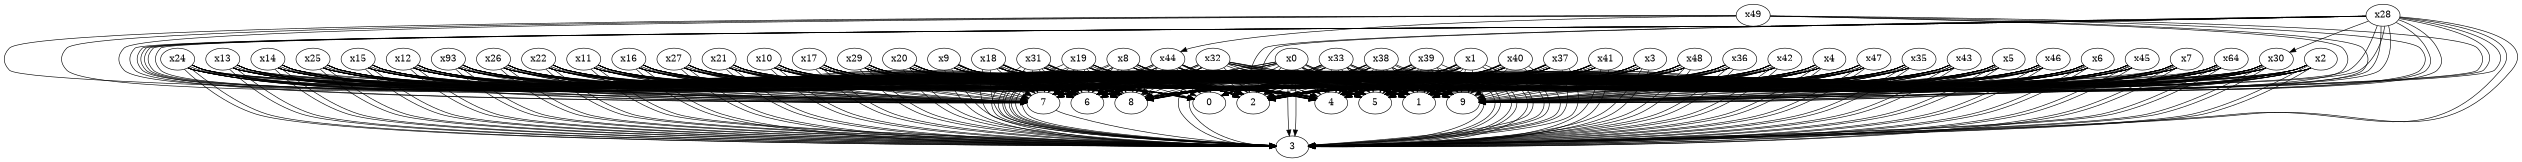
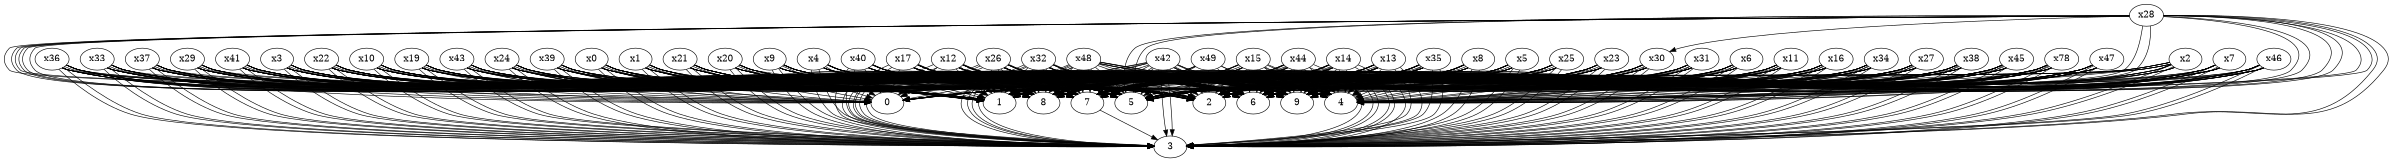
  digraph {
    x0
    0
    1
    2
    3
    4
    5
    6
    7
    8
    9
    x1
    x2
    x3
    x4
    x5
    x6
    x7
    x8
    x9
    x10
    x11
    x12
    x13
    x14
    x15
    x16
    x17
-   x18
+   x18 [label=x78]
    x19
    x20
    x21
    x22
-   x23 [label=x93]
+   x23
    x24
    x25
    x26
    x27
    x28
    x30
    x29
    x31
    x32
    x33
-   x34 [label=x64]
+   x34
    x35
    x36
    x37
    x38
    x39
    x40
    x41
    x42
    x43
    x44
    x45
    x46
    x47
    x48
    x49
    x0 -> 0
    x0 -> 1
    x0 -> 1
    x0 -> 2
    x0 -> 2
    x0 -> 3
    x0 -> 3
    x0 -> 4
    x0 -> 4
    x0 -> 5
    x0 -> 5
    x0 -> 6
    x0 -> 6
    x0 -> 7
    x0 -> 7
    x0 -> 8
    x0 -> 8
    x0 -> 9
    x0 -> 9
    7 -> 3
    x1 -> 0
    x1 -> 1
    x1 -> 1
    x1 -> 2
    x1 -> 2
    x1 -> 3
    x1 -> 3
    x1 -> 4
    x1 -> 4
    x1 -> 5
    x1 -> 5
    x1 -> 6
    x1 -> 6
    x1 -> 7
    x1 -> 7
    x1 -> 8
    x1 -> 8
    x1 -> 9
    x1 -> 9
    x2 -> 1
    x2 -> 1
    x2 -> 2
    x2 -> 2
    x2 -> 3
    x2 -> 3
    x2 -> 4
    x2 -> 4
    x2 -> 5
    x2 -> 5
    x2 -> 6
    x2 -> 6
    x2 -> 7
    x2 -> 7
    x2 -> 8
    x2 -> 8
    x2 -> 9
    x2 -> 9
    x3 -> 0
    x3 -> 1
    x3 -> 1
    x3 -> 2
    x3 -> 2
    x3 -> 3
    x3 -> 3
    x3 -> 4
    x3 -> 4
    x3 -> 5
    x3 -> 5
    x3 -> 6
    x3 -> 6
    x3 -> 7
    x3 -> 7
    x3 -> 8
    x3 -> 8
    x3 -> 9
    x3 -> 9
    x4 -> 0
    x4 -> 1
    x4 -> 1
    x4 -> 2
    x4 -> 2
    x4 -> 3
    x4 -> 3
    x4 -> 4
    x4 -> 4
    x4 -> 5
    x4 -> 5
    x4 -> 6
    x4 -> 6
    x4 -> 7
    x4 -> 7
    x4 -> 8
    x4 -> 8
    x4 -> 9
    x4 -> 9
    x5 -> 0
    x5 -> 1
    x5 -> 1
    x5 -> 2
    x5 -> 2
    x5 -> 3
    x5 -> 3
    x5 -> 4
    x5 -> 4
    x5 -> 5
    x5 -> 5
    x5 -> 6
    x5 -> 6
    x5 -> 7
    x5 -> 7
    x5 -> 8
    x5 -> 8
    x5 -> 9
    x5 -> 9
    x6 -> 0
    x6 -> 1
    x6 -> 1
    x6 -> 2
    x6 -> 2
    x6 -> 3
    x6 -> 3
    x6 -> 4
    x6 -> 4
    x6 -> 5
    x6 -> 5
    x6 -> 6
    x6 -> 6
    x6 -> 7
    x6 -> 7
    x6 -> 8
    x6 -> 8
    x6 -> 9
    x6 -> 9
-   x7 -> 0
    x7 -> 1
    x7 -> 1
    x7 -> 2
    x7 -> 2
    x7 -> 3
    x7 -> 3
    x7 -> 4
    x7 -> 4
    x7 -> 5
    x7 -> 5
    x7 -> 6
    x7 -> 6
    x7 -> 7
    x7 -> 7
    x7 -> 8
    x7 -> 8
    x7 -> 9
    x7 -> 9
    x8 -> 0
    x8 -> 1
    x8 -> 1
    x8 -> 2
    x8 -> 2
    x8 -> 3
    x8 -> 3
    x8 -> 4
    x8 -> 4
    x8 -> 5
    x8 -> 5
    x8 -> 6
    x8 -> 6
    x8 -> 7
    x8 -> 7
    x8 -> 8
    x8 -> 8
    x8 -> 9
    x8 -> 9
    x9 -> 0
    x9 -> 1
    x9 -> 1
    x9 -> 2
    x9 -> 2
    x9 -> 3
    x9 -> 3
    x9 -> 4
    x9 -> 4
    x9 -> 5
    x9 -> 5
    x9 -> 6
    x9 -> 6
    x9 -> 7
    x9 -> 7
    x9 -> 8
    x9 -> 8
    x9 -> 9
    x9 -> 9
    x10 -> 0
    x10 -> 1
    x10 -> 1
    x10 -> 2
    x10 -> 2
    x10 -> 3
    x10 -> 3
    x10 -> 4
    x10 -> 4
    x10 -> 5
    x10 -> 5
    x10 -> 6
    x10 -> 6
    x10 -> 7
    x10 -> 7
    x10 -> 8
    x10 -> 8
    x10 -> 9
    x10 -> 9
    x11 -> 0
    x11 -> 1
    x11 -> 1
    x11 -> 2
    x11 -> 2
    x11 -> 3
    x11 -> 3
    x11 -> 4
    x11 -> 4
    x11 -> 5
    x11 -> 5
    x11 -> 6
    x11 -> 6
    x11 -> 7
    x11 -> 7
    x11 -> 8
    x11 -> 8
    x11 -> 9
    x11 -> 9
    x12 -> 0
    x12 -> 1
    x12 -> 1
    x12 -> 2
    x12 -> 2
    x12 -> 3
    x12 -> 3
    x12 -> 4
    x12 -> 4
    x12 -> 5
    x12 -> 5
    x12 -> 6
    x12 -> 6
    x12 -> 7
    x12 -> 7
    x12 -> 8
    x12 -> 8
    x12 -> 9
    x12 -> 9
    x13 -> 0
    x13 -> 1
    x13 -> 1
    x13 -> 2
    x13 -> 2
    x13 -> 3
    x13 -> 3
    x13 -> 4
    x13 -> 4
    x13 -> 5
    x13 -> 5
    x13 -> 6
    x13 -> 6
    x13 -> 7
    x13 -> 7
    x13 -> 8
    x13 -> 8
    x13 -> 9
    x13 -> 9
    x14 -> 0
    x14 -> 1
    x14 -> 1
    x14 -> 2
    x14 -> 2
    x14 -> 3
    x14 -> 3
    x14 -> 4
    x14 -> 4
    x14 -> 5
    x14 -> 5
    x14 -> 6
    x14 -> 6
    x14 -> 7
    x14 -> 7
    x14 -> 8
    x14 -> 8
    x14 -> 9
    x14 -> 9
    x15 -> 0
    x15 -> 1
    x15 -> 1
    x15 -> 2
    x15 -> 2
    x15 -> 3
    x15 -> 3
    x15 -> 4
    x15 -> 4
    x15 -> 5
    x15 -> 5
    x15 -> 6
    x15 -> 6
    x15 -> 7
    x15 -> 7
    x15 -> 8
    x15 -> 8
    x15 -> 9
    x15 -> 9
    x16 -> 0
    x16 -> 1
    x16 -> 1
    x16 -> 2
    x16 -> 2
    x16 -> 3
    x16 -> 3
    x16 -> 4
    x16 -> 4
    x16 -> 5
    x16 -> 5
    x16 -> 6
    x16 -> 6
    x16 -> 7
    x16 -> 7
    x16 -> 8
    x16 -> 8
    x16 -> 9
    x16 -> 9
    x17 -> 0
    x17 -> 1
    x17 -> 1
    x17 -> 2
    x17 -> 2
    x17 -> 3
    x17 -> 3
    x17 -> 4
    x17 -> 4
    x17 -> 5
    x17 -> 5
    x17 -> 6
    x17 -> 6
    x17 -> 7
    x17 -> 7
    x17 -> 8
    x17 -> 8
    x17 -> 9
    x17 -> 9
    x18 -> 0
    x18 -> 1
    x18 -> 1
    x18 -> 2
    x18 -> 2
    x18 -> 3
    x18 -> 3
    x18 -> 4
    x18 -> 4
    x18 -> 5
    x18 -> 5
    x18 -> 6
    x18 -> 6
    x18 -> 7
    x18 -> 7
    x18 -> 8
    x18 -> 8
    x18 -> 9
    x18 -> 9
    x19 -> 0
    x19 -> 1
    x19 -> 1
    x19 -> 2
    x19 -> 2
    x19 -> 3
    x19 -> 3
    x19 -> 4
    x19 -> 4
    x19 -> 5
    x19 -> 5
    x19 -> 6
    x19 -> 6
    x19 -> 7
    x19 -> 7
    x19 -> 8
    x19 -> 8
    x19 -> 9
    x19 -> 9
    x20 -> 0
    x20 -> 1
    x20 -> 1
    x20 -> 2
    x20 -> 2
    x20 -> 3
    x20 -> 3
    x20 -> 4
    x20 -> 4
    x20 -> 5
    x20 -> 5
    x20 -> 6
    x20 -> 6
    x20 -> 7
    x20 -> 7
    x20 -> 8
    x20 -> 8
    x20 -> 9
    x20 -> 9
    x21 -> 0
    x21 -> 1
    x21 -> 1
    x21 -> 2
    x21 -> 2
    x21 -> 3
    x21 -> 3
    x21 -> 4
    x21 -> 4
    x21 -> 5
    x21 -> 5
    x21 -> 6
    x21 -> 6
    x21 -> 7
    x21 -> 7
    x21 -> 8
    x21 -> 8
    x21 -> 9
    x21 -> 9
    x22 -> 0
    x22 -> 1
    x22 -> 1
    x22 -> 2
    x22 -> 2
    x22 -> 3
    x22 -> 3
    x22 -> 4
    x22 -> 4
    x22 -> 5
    x22 -> 5
    x22 -> 6
    x22 -> 6
    x22 -> 7
    x22 -> 7
    x22 -> 8
    x22 -> 8
    x22 -> 9
    x22 -> 9
    x23 -> 0
    x23 -> 1
    x23 -> 1
    x23 -> 2
    x23 -> 2
    x23 -> 3
    x23 -> 3
    x23 -> 4
    x23 -> 4
    x23 -> 5
    x23 -> 5
    x23 -> 6
    x23 -> 6
    x23 -> 7
    x23 -> 7
    x23 -> 8
    x23 -> 8
    x23 -> 9
    x23 -> 9
    x24 -> 0
    x24 -> 1
    x24 -> 1
    x24 -> 2
    x24 -> 2
    x24 -> 3
    x24 -> 3
    x24 -> 4
    x24 -> 4
    x24 -> 5
    x24 -> 5
    x24 -> 6
    x24 -> 6
    x24 -> 7
    x24 -> 7
    x24 -> 8
    x24 -> 8
    x24 -> 9
    x24 -> 9
    x25 -> 0
    x25 -> 1
    x25 -> 1
    x25 -> 2
    x25 -> 2
    x25 -> 3
    x25 -> 3
    x25 -> 4
    x25 -> 4
    x25 -> 5
    x25 -> 5
    x25 -> 6
    x25 -> 6
    x25 -> 7
    x25 -> 7
    x25 -> 8
    x25 -> 8
    x25 -> 9
    x25 -> 9
    x26 -> 0
    x26 -> 1
    x26 -> 1
    x26 -> 2
    x26 -> 2
    x26 -> 3
    x26 -> 3
    x26 -> 4
    x26 -> 4
    x26 -> 5
    x26 -> 5
    x26 -> 6
    x26 -> 6
    x26 -> 7
    x26 -> 7
    x26 -> 8
    x26 -> 8
    x26 -> 9
    x26 -> 9
    x27 -> 0
    x27 -> 1
    x27 -> 1
    x27 -> 2
    x27 -> 2
    x27 -> 3
    x27 -> 3
    x27 -> 4
    x27 -> 4
    x27 -> 5
    x27 -> 5
    x27 -> 6
    x27 -> 6
    x27 -> 7
    x27 -> 7
    x27 -> 8
    x27 -> 8
    x27 -> 9
    x27 -> 9
    x28 -> 1
    x28 -> 1
    x28 -> 2
    x28 -> 2
    x28 -> 3
    x28 -> 3
    x28 -> 4
    x28 -> 4
    x28 -> 5
    x28 -> 5
    x28 -> 6
    x28 -> 6
    x28 -> 7
    x28 -> 7
    x28 -> 8
    x28 -> 8
    x28 -> 9
    x28 -> 9
    x28 -> x30
    x30 -> 0
    x30 -> 1
    x30 -> 1
    x30 -> 2
    x30 -> 2
    x30 -> 3
    x30 -> 3
    x30 -> 4
    x30 -> 4
    x30 -> 5
    x30 -> 5
    x30 -> 6
    x30 -> 6
    x30 -> 7
    x30 -> 7
    x30 -> 8
    x30 -> 8
    x30 -> 9
    x30 -> 9
    x29 -> 0
    x29 -> 1
    x29 -> 1
    x29 -> 2
    x29 -> 2
    x29 -> 3
    x29 -> 3
    x29 -> 4
    x29 -> 4
    x29 -> 5
    x29 -> 5
    x29 -> 6
    x29 -> 6
    x29 -> 7
    x29 -> 7
    x29 -> 8
    x29 -> 8
    x29 -> 9
    x29 -> 9
    x31 -> 0
    x31 -> 1
    x31 -> 1
    x31 -> 2
    x31 -> 2
    x31 -> 3
    x31 -> 3
    x31 -> 4
    x31 -> 4
    x31 -> 5
    x31 -> 5
    x31 -> 6
    x31 -> 6
    x31 -> 7
    x31 -> 7
    x31 -> 8
    x31 -> 8
    x31 -> 9
    x31 -> 9
    x32 -> 0
    x32 -> 1
    x32 -> 1
    x32 -> 2
    x32 -> 2
    x32 -> 3
    x32 -> 3
    x32 -> 4
    x32 -> 4
    x32 -> 5
    x32 -> 5
    x32 -> 6
    x32 -> 6
    x32 -> 7
    x32 -> 7
    x32 -> 8
    x32 -> 8
    x32 -> 9
    x32 -> 9
    x33 -> 0
    x33 -> 1
    x33 -> 1
    x33 -> 2
    x33 -> 2
    x33 -> 3
    x33 -> 3
    x33 -> 4
    x33 -> 4
    x33 -> 5
    x33 -> 5
    x33 -> 6
    x33 -> 6
    x33 -> 7
    x33 -> 7
    x33 -> 8
    x33 -> 8
    x33 -> 9
    x33 -> 9
    x34 -> 0
    x34 -> 1
    x34 -> 1
    x34 -> 2
    x34 -> 2
    x34 -> 3
    x34 -> 3
    x34 -> 4
    x34 -> 4
    x34 -> 5
    x34 -> 5
    x34 -> 6
    x34 -> 6
    x34 -> 7
    x34 -> 7
    x34 -> 8
    x34 -> 8
    x34 -> 9
    x34 -> 9
    x35 -> 0
    x35 -> 1
    x35 -> 1
    x35 -> 2
    x35 -> 2
    x35 -> 3
    x35 -> 3
    x35 -> 4
    x35 -> 4
    x35 -> 5
    x35 -> 5
    x35 -> 6
    x35 -> 6
    x35 -> 7
    x35 -> 7
    x35 -> 8
    x35 -> 8
    x35 -> 9
    x35 -> 9
    x36 -> 0
    x36 -> 1
    x36 -> 1
    x36 -> 2
    x36 -> 2
    x36 -> 3
    x36 -> 3
    x36 -> 4
    x36 -> 4
    x36 -> 5
    x36 -> 5
    x36 -> 6
    x36 -> 6
    x36 -> 7
    x36 -> 7
    x36 -> 8
    x36 -> 8
    x36 -> 9
    x36 -> 9
    x37 -> 0
    x37 -> 1
    x37 -> 1
    x37 -> 2
    x37 -> 2
    x37 -> 3
    x37 -> 3
    x37 -> 4
    x37 -> 4
    x37 -> 5
    x37 -> 5
    x37 -> 6
    x37 -> 6
    x37 -> 7
    x37 -> 7
    x37 -> 8
    x37 -> 8
    x37 -> 9
    x37 -> 9
    x38 -> 0
    x38 -> 1
    x38 -> 1
    x38 -> 2
    x38 -> 2
    x38 -> 3
    x38 -> 3
    x38 -> 4
    x38 -> 4
    x38 -> 5
    x38 -> 5
    x38 -> 6
    x38 -> 6
    x38 -> 7
    x38 -> 7
    x38 -> 8
    x38 -> 8
    x38 -> 9
    x38 -> 9
    x39 -> 0
    x39 -> 1
    x39 -> 1
    x39 -> 2
    x39 -> 2
    x39 -> 3
    x39 -> 3
    x39 -> 4
    x39 -> 4
    x39 -> 5
    x39 -> 5
    x39 -> 6
    x39 -> 6
    x39 -> 7
    x39 -> 7
    x39 -> 8
    x39 -> 8
    x39 -> 9
    x39 -> 9
    x40 -> 0
    x40 -> 1
    x40 -> 1
    x40 -> 2
    x40 -> 2
    x40 -> 3
    x40 -> 3
    x40 -> 4
    x40 -> 4
    x40 -> 5
    x40 -> 5
    x40 -> 6
    x40 -> 6
    x40 -> 7
    x40 -> 7
    x40 -> 8
    x40 -> 8
    x40 -> 9
    x40 -> 9
    x41 -> 0
    x41 -> 1
    x41 -> 1
    x41 -> 2
    x41 -> 2
    x41 -> 3
    x41 -> 3
    x41 -> 4
    x41 -> 4
    x41 -> 5
    x41 -> 5
    x41 -> 6
    x41 -> 6
    x41 -> 7
    x41 -> 7
    x41 -> 8
    x41 -> 8
    x41 -> 9
    x41 -> 9
    x42 -> 0
    x42 -> 1
    x42 -> 1
    x42 -> 2
    x42 -> 2
    x42 -> 3
    x42 -> 3
    x42 -> 4
    x42 -> 4
    x42 -> 5
    x42 -> 5
    x42 -> 6
    x42 -> 6
    x42 -> 7
    x42 -> 7
    x42 -> 8
    x42 -> 8
    x42 -> 9
    x42 -> 9
    x43 -> 0
    x43 -> 1
    x43 -> 1
    x43 -> 2
    x43 -> 2
    x43 -> 3
    x43 -> 3
    x43 -> 4
    x43 -> 4
    x43 -> 5
    x43 -> 5
    x43 -> 6
    x43 -> 6
    x43 -> 7
    x43 -> 7
    x43 -> 8
    x43 -> 8
    x43 -> 9
    x43 -> 9
    x44 -> 0
    x44 -> 1
    x44 -> 1
    x44 -> 2
    x44 -> 2
    x44 -> 3
    x44 -> 3
    x44 -> 4
    x44 -> 4
    x44 -> 5
    x44 -> 5
    x44 -> 6
    x44 -> 6
    x44 -> 7
    x44 -> 7
    x44 -> 8
    x44 -> 8
    x44 -> 9
    x44 -> 9
    x45 -> 0
    x45 -> 1
    x45 -> 1
    x45 -> 2
    x45 -> 2
    x45 -> 3
    x45 -> 3
    x45 -> 4
    x45 -> 4
    x45 -> 5
    x45 -> 5
    x45 -> 6
    x45 -> 6
    x45 -> 7
    x45 -> 7
    x45 -> 8
    x45 -> 8
    x45 -> 9
    x45 -> 9
-   x46 -> 0
    x46 -> 1
    x46 -> 1
    x46 -> 2
    x46 -> 2
    x46 -> 3
    x46 -> 3
    x46 -> 4
    x46 -> 4
    x46 -> 5
    x46 -> 5
    x46 -> 6
    x46 -> 6
    x46 -> 7
    x46 -> 7
    x46 -> 8
    x46 -> 8
    x46 -> 9
    x46 -> 9
-   x47 -> 0
    x47 -> 1
    x47 -> 1
    x47 -> 2
    x47 -> 2
    x47 -> 3
    x47 -> 3
    x47 -> 4
    x47 -> 4
    x47 -> 5
    x47 -> 5
    x47 -> 6
    x47 -> 6
    x47 -> 7
    x47 -> 7
    x47 -> 8
    x47 -> 8
    x47 -> 9
    x47 -> 9
    x48 -> 0
    x48 -> 1
    x48 -> 1
    x48 -> 2
    x48 -> 2
    x48 -> 3
    x48 -> 3
    x48 -> 4
    x48 -> 4
    x48 -> 5
    x48 -> 5
    x48 -> 6
    x48 -> 6
    x48 -> 7
    x48 -> 7
    x48 -> 8
    x48 -> 8
    x48 -> 9
    x48 -> 9
    x49 -> 1
-   x49 -> x44
+   x49 -> 2
    x49 -> 4
    x49 -> 5
    x49 -> 6
    x49 -> 7
    x49 -> 8
    x49 -> 9
  }
